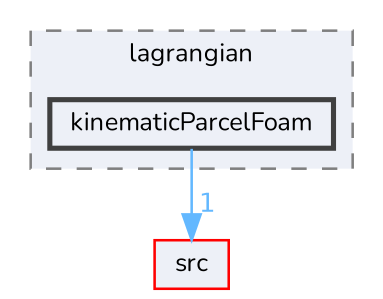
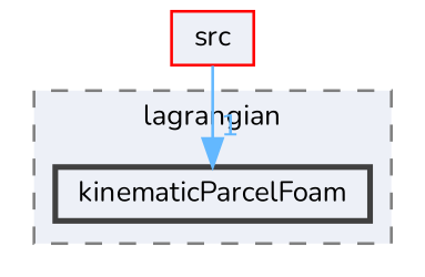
  digraph {
    compound=true
    fontname=Nunito
    node [fillcolor="#edf0f7" fontname=Nunito fontsize=10 shape=box]
    n1 [color=grey25 height=0.2 label=kinematicParcelFoam style="filled,bold" width=0.4]
    n2 [color=red height=0.2 label=src style=filled width=0.4]
    subgraph cluster_1 {
      bgcolor="#edf0f7"
      fontsize=10
      label=lagrangian
      pencolor=grey50
      style="filled,dashed"
      n1
    }
-   n1 -> n2 [color=steelblue1 fontcolor=steelblue1 fontname=Nunito fontsize=10 headlabel=1 labeldistance=1.5 labelfontname=Helvetica labelfontsize=10]
+   n2 -> n1 [color=steelblue1 fontcolor=steelblue1 fontname=Nunito fontsize=10 headlabel=1 labeldistance=1.5 labelfontname=Helvetica labelfontsize=10]
  }
